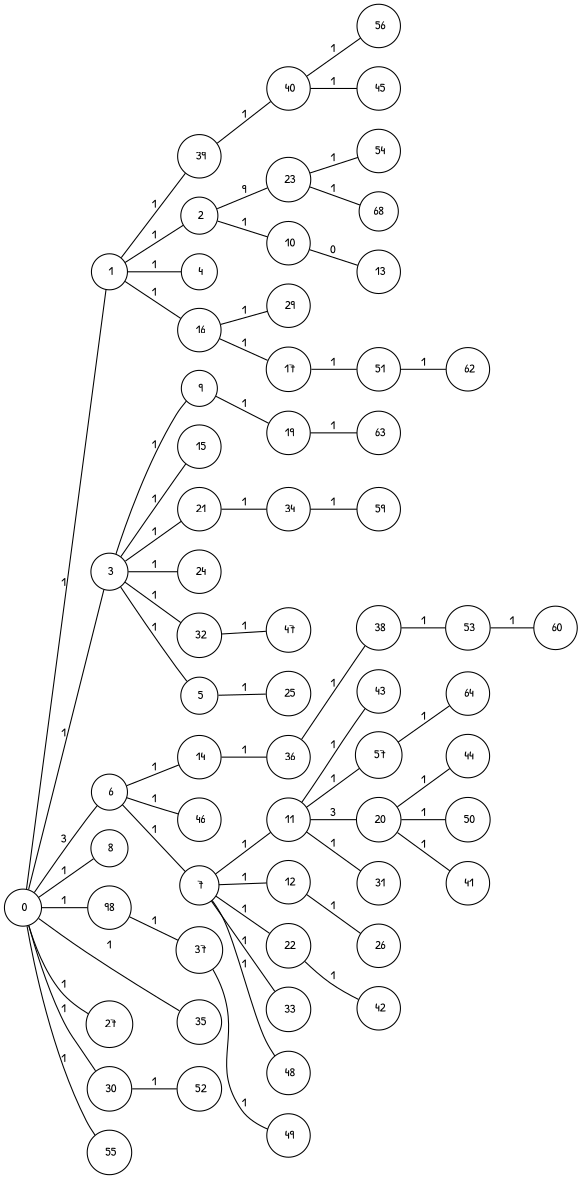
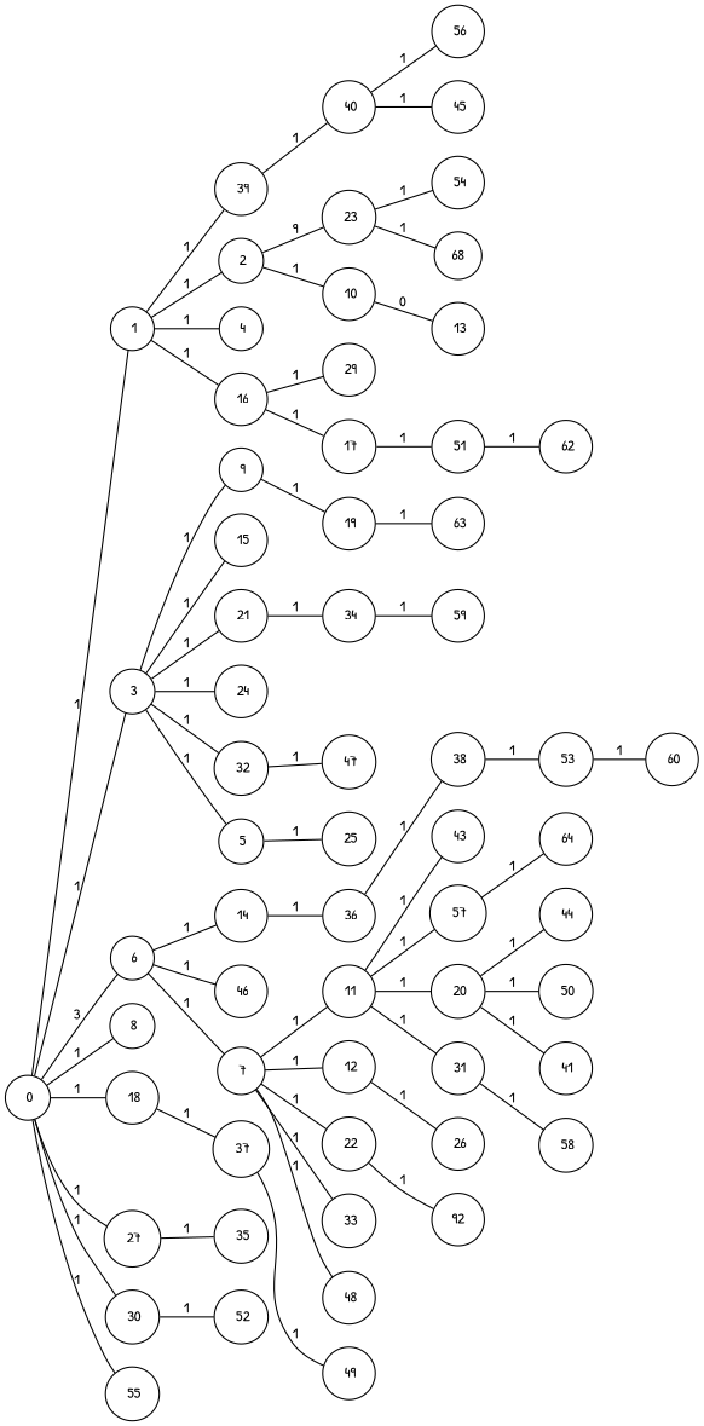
  graph {
    fixedsize="true;"
    fontname="Patrick Hand"
    rankdir=LR
    node [color=black fontname="Patrick Hand" fontsize=12 hight=.12 shape=circle]
    edge [fontname="Patrick Hand" fontsize=12]
    n1 [label=" 0" width=.12]
    n2 [label=" 1" width=.12]
    n3 [label=" 3" width=.12]
    n4 [label=" 6" width=.12]
    n5 [label=" 8" width=.12]
-   n6 [label=98 width=.12]
+   n6 [label=" 18" width=.12]
    n7 [label=" 27" width=.12]
    n8 [label=" 30" width=.12]
    n9 [label=" 35" width=.12]
    n10 [label=" 55" width=.12]
    n11 [label=" 2" width=.12]
    n12 [label=" 4" width=.12]
    n13 [label=" 16" width=.12]
    n14 [label=" 39" width=.12]
    n15 [label=" 5" width=.12]
    n16 [label=" 9" width=.12]
    n17 [label=" 15" width=.12]
    n18 [label=" 21" width=.12]
    n19 [label=" 24" width=.12]
    n20 [label=" 32" width=.12]
    n21 [label=" 7" width=.12]
    n22 [label=" 14" width=.12]
    n23 [label=" 46" width=.12]
    n24 [label=" 37" width=.12]
    n25 [label=" 52" width=.12]
    n26 [label=" 10" width=.12]
    n27 [label=" 23" width=.12]
    n28 [label=" 17" width=.12]
    n29 [label=" 29" width=.12]
    n30 [label=" 40" width=.12]
    n31 [label=" 13" width=.12]
    n32 [label=68 width=.12]
    n33 [label=" 54" width=.12]
    n34 [label=" 25" width=.12]
    n35 [label=" 19" width=.12]
    n36 [label=" 34" width=.12]
    n37 [label=" 47" width=.12]
    n38 [label=" 11" width=.12]
    n39 [label=" 12" width=.12]
    n40 [label=" 22" width=.12]
    n41 [label=" 33" width=.12]
    n42 [label=" 48" width=.12]
    n43 [label=" 36" width=.12]
    n44 [label=" 20" width=.12]
    n45 [label=" 31" width=.12]
    n46 [label=" 43" width=.12]
    n47 [label=" 57" width=.12]
    n48 [label=" 26" width=.12]
-   n49 [label=" 42" width=.12]
+   n49 [label=92 width=.12]
    n50 [label=" 63" width=.12]
    n51 [label=" 41" width=.12]
    n52 [label=" 44" width=.12]
    n53 [label=" 50" width=.12]
+   n54 [label=" 58" width=.12]
    n55 [label=" 64" width=.12]
    n56 [label=" 38" width=.12]
    n57 [label=" 51" width=.12]
    n58 [label=" 62" width=.12]
    n59 [label=" 49" width=.12]
    n60 [label=" 59" width=.12]
    n61 [label=" 53" width=.12]
    n62 [label=" 60" width=.12]
    n63 [label=" 45" width=.12]
    n64 [label=" 56" width=.12]
    n1 -- n2 [label=1]
    n1 -- n3 [label=1]
    n1 -- n4 [label=3]
    n1 -- n5 [label=1]
    n1 -- n6 [label=1]
    n1 -- n7 [label=1]
    n1 -- n8 [label=1]
-   n1 -- n9 [label=1]
+   n7 -- n9 [label=1]
    n1 -- n10 [label=1]
    n2 -- n11 [label=1]
    n2 -- n12 [label=1]
    n2 -- n13 [label=1]
    n2 -- n14 [label=1]
    n3 -- n15 [label=1]
    n3 -- n16 [label=1]
    n3 -- n17 [label=1]
    n3 -- n18 [label=1]
    n3 -- n19 [label=1]
    n3 -- n20 [label=1]
    n4 -- n21 [label=1]
    n4 -- n22 [label=1]
    n4 -- n23 [label=1]
    n6 -- n24 [label=1]
    n8 -- n25 [label=1]
    n11 -- n26 [label=1]
    n11 -- n27 [label=9]
    n13 -- n28 [label=1]
    n13 -- n29 [label=1]
    n14 -- n30 [label=1]
    n15 -- n34 [label=1]
    n16 -- n35 [label=1]
    n18 -- n36 [label=1]
    n20 -- n37 [label=1]
    n21 -- n38 [label=1]
    n21 -- n39 [label=1]
    n21 -- n40 [label=1]
    n21 -- n41 [label=1]
    n21 -- n42 [label=1]
    n22 -- n43 [label=1]
    n24 -- n59 [label=1]
    n26 -- n31 [label=0]
    n27 -- n32 [label=1]
    n27 -- n33 [label=1]
    n28 -- n57 [label=1]
    n30 -- n63 [label=1]
    n30 -- n64 [label=1]
    n35 -- n50 [label=1]
    n36 -- n60 [label=1]
-   n38 -- n44 [label=3]
+   n38 -- n44 [label=1]
    n38 -- n45 [label=1]
    n38 -- n46 [label=1]
    n38 -- n47 [label=1]
    n39 -- n48 [label=1]
    n40 -- n49 [label=1]
    n43 -- n56 [label=1]
    n44 -- n51 [label=1]
    n44 -- n52 [label=1]
    n44 -- n53 [label=1]
+   n45 -- n54 [label=1]
    n47 -- n55 [label=1]
    n56 -- n61 [label=1]
    n57 -- n58 [label=1]
    n61 -- n62 [label=1]
  }
